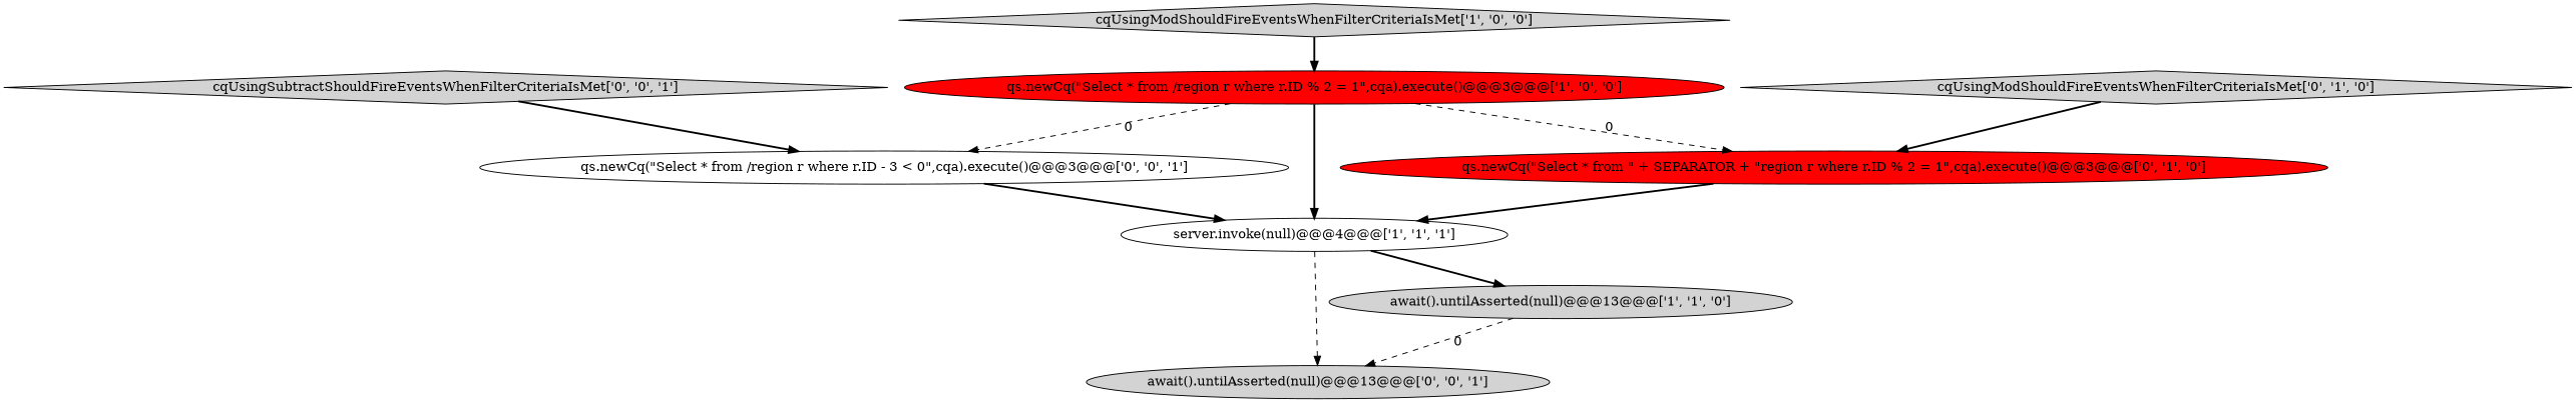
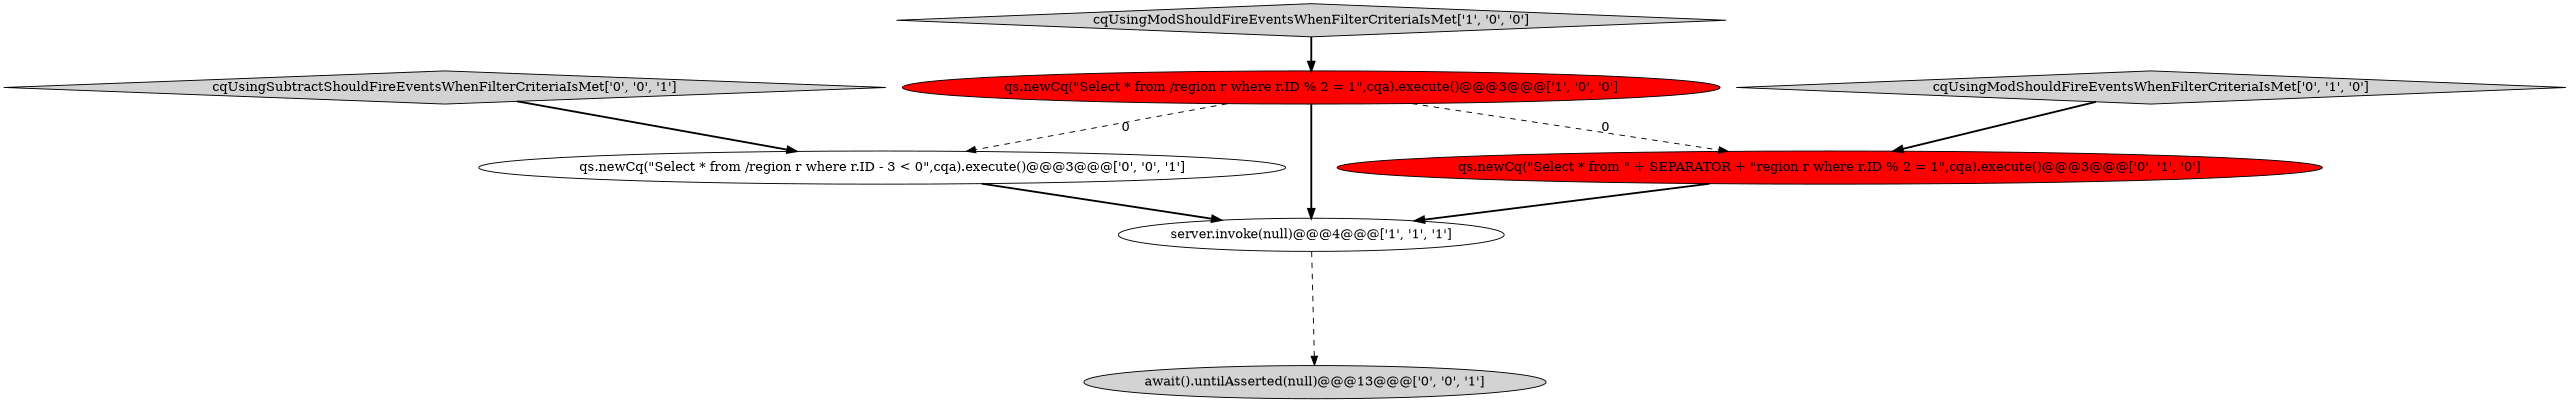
  digraph {
    node [fillcolor=lightgray shape=ellipse style=filled]
    edge [style=bold]
    n1 [label="cqUsingSubtractShouldFireEventsWhenFilterCriteriaIsMet['0', '0', '1']" shape=diamond]
    n2 [fillcolor=white label="qs.newCq(\"Select * from /region r where r.ID - 3 < 0\",cqa).execute()@@@3@@@['0', '0', '1']"]
    n3 [fillcolor=white label="server.invoke(null)@@@4@@@['1', '1', '1']"]
    n4 [fillcolor=red label="qs.newCq(\"Select * from /region r where r.ID % 2 = 1\",cqa).execute()@@@3@@@['1', '0', '0']"]
    n5 [fillcolor=red label="qs.newCq(\"Select * from \" + SEPARATOR + \"region r where r.ID % 2 = 1\",cqa).execute()@@@3@@@['0', '1', '0']"]
    n6 [label="await().untilAsserted(null)@@@13@@@['0', '0', '1']"]
-   n7 [label="await().untilAsserted(null)@@@13@@@['1', '1', '0']"]
    n8 [label="cqUsingModShouldFireEventsWhenFilterCriteriaIsMet['1', '0', '0']" shape=diamond]
    n9 [label="cqUsingModShouldFireEventsWhenFilterCriteriaIsMet['0', '1', '0']" shape=diamond]
    n1 -> n2
    n2 -> n3
    n3 -> n6 [style=dashed]
-   n3 -> n7
    n4 -> n2 [label=0 style=dashed]
    n4 -> n3
    n4 -> n5 [label=0 style=dashed]
    n5 -> n3
-   n7 -> n6 [label=0 style=dashed]
    n8 -> n4
    n9 -> n5
  }
